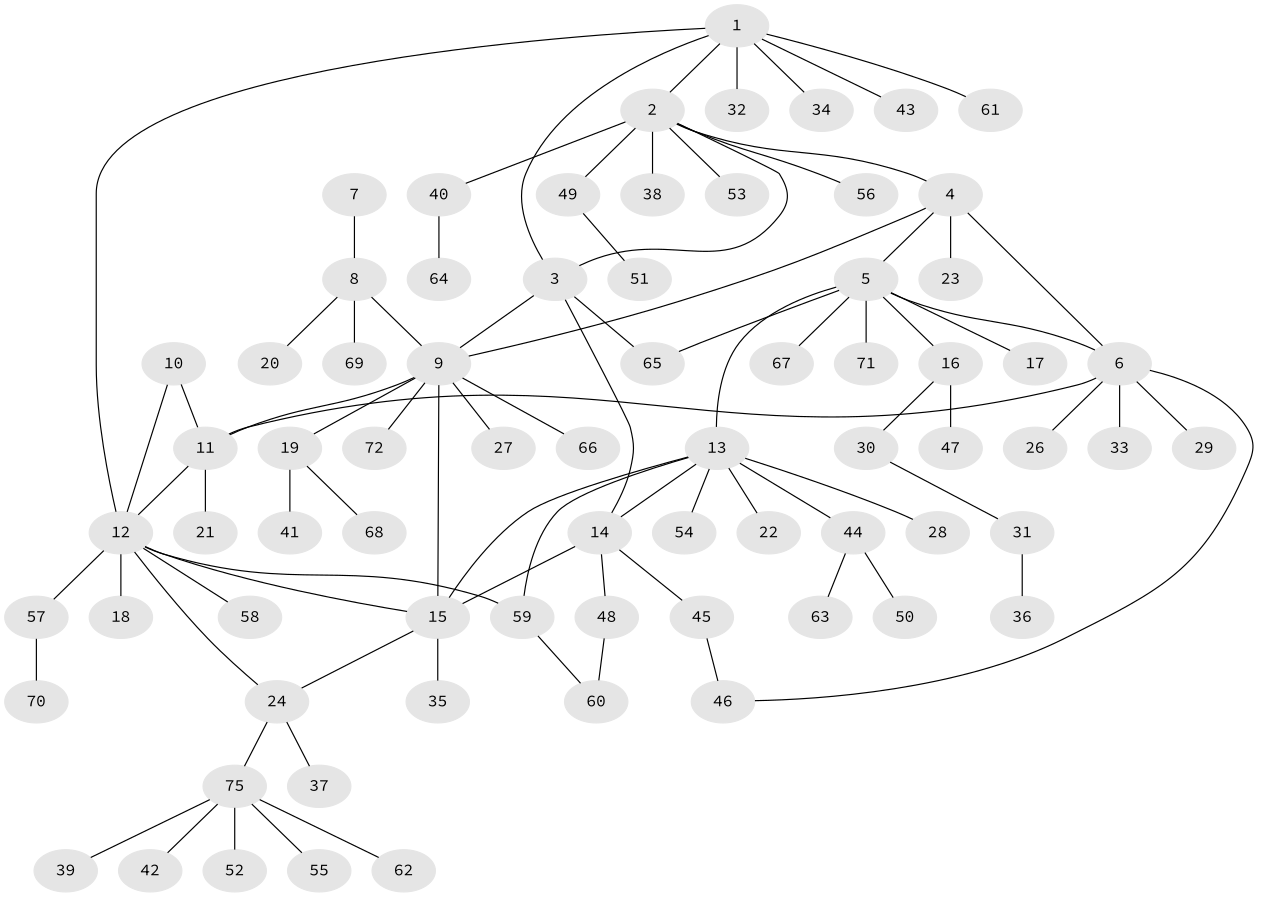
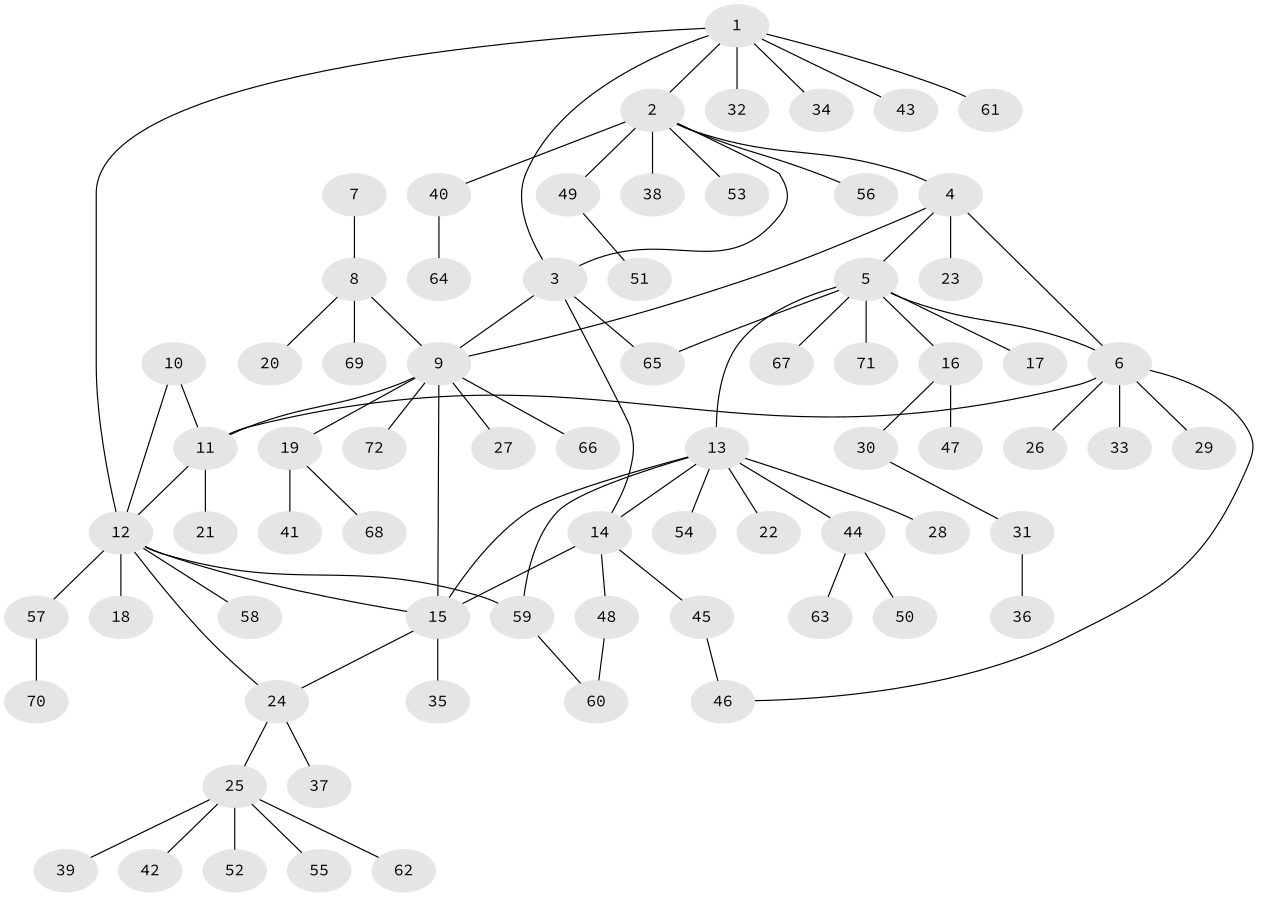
  graph {
    fontname="Source Code Pro"
    node [color=gray90 fontname="Source Code Pro" style=filled]
    edge [fontname="Source Code Pro"]
    1
    2
    3
    12
    32
    34
    43
    61
    4
    38
    40
    49
    53
    56
    9
    14
    65
    15
    18
    24
    57
    58
    59
    5
    6
    23
    64
    51
    11
    19
    27
    66
    72
    45
    48
    13
    16
    17
    67
    71
    26
    33
    46
    29
    22
    28
    44
    54
    30
    47
    21
    7
    8
    20
    69
    35
    41
    68
    10
-   25 [label=75]
+   25
    37
    70
    60
    50
    63
    31
    39
    42
    52
    55
    62
    36
    1 -- 2
    1 -- 3
    1 -- 12
    1 -- 32
    1 -- 34
    1 -- 43
    1 -- 61
    2 -- 3
    2 -- 4
    2 -- 38
    2 -- 40
    2 -- 49
    2 -- 53
    2 -- 56
    3 -- 9
    3 -- 14
    3 -- 65
    12 -- 15
    12 -- 18
    12 -- 24
    12 -- 57
    12 -- 58
    12 -- 59
    4 -- 9
    4 -- 5
    4 -- 6
    4 -- 23
    40 -- 64
    49 -- 51
    9 -- 15
    9 -- 11
    9 -- 19
    9 -- 27
    9 -- 66
    9 -- 72
    14 -- 15
    14 -- 45
    14 -- 48
    15 -- 24
    15 -- 35
    24 -- 25
    24 -- 37
    57 -- 70
    59 -- 60
    5 -- 65
    5 -- 6
    5 -- 13
    5 -- 16
    5 -- 17
    5 -- 67
    5 -- 71
    6 -- 11
    6 -- 26
    6 -- 33
    6 -- 46
    6 -- 29
    11 -- 12
    11 -- 21
    19 -- 41
    19 -- 68
    45 -- 46
    48 -- 60
    13 -- 14
    13 -- 15
    13 -- 59
    13 -- 22
    13 -- 28
    13 -- 44
    13 -- 54
    16 -- 30
    16 -- 47
    44 -- 50
    44 -- 63
    30 -- 31
    7 -- 8
    8 -- 9
    8 -- 20
    8 -- 69
    10 -- 12
    10 -- 11
    25 -- 39
    25 -- 42
    25 -- 52
    25 -- 55
    25 -- 62
    31 -- 36
  }
